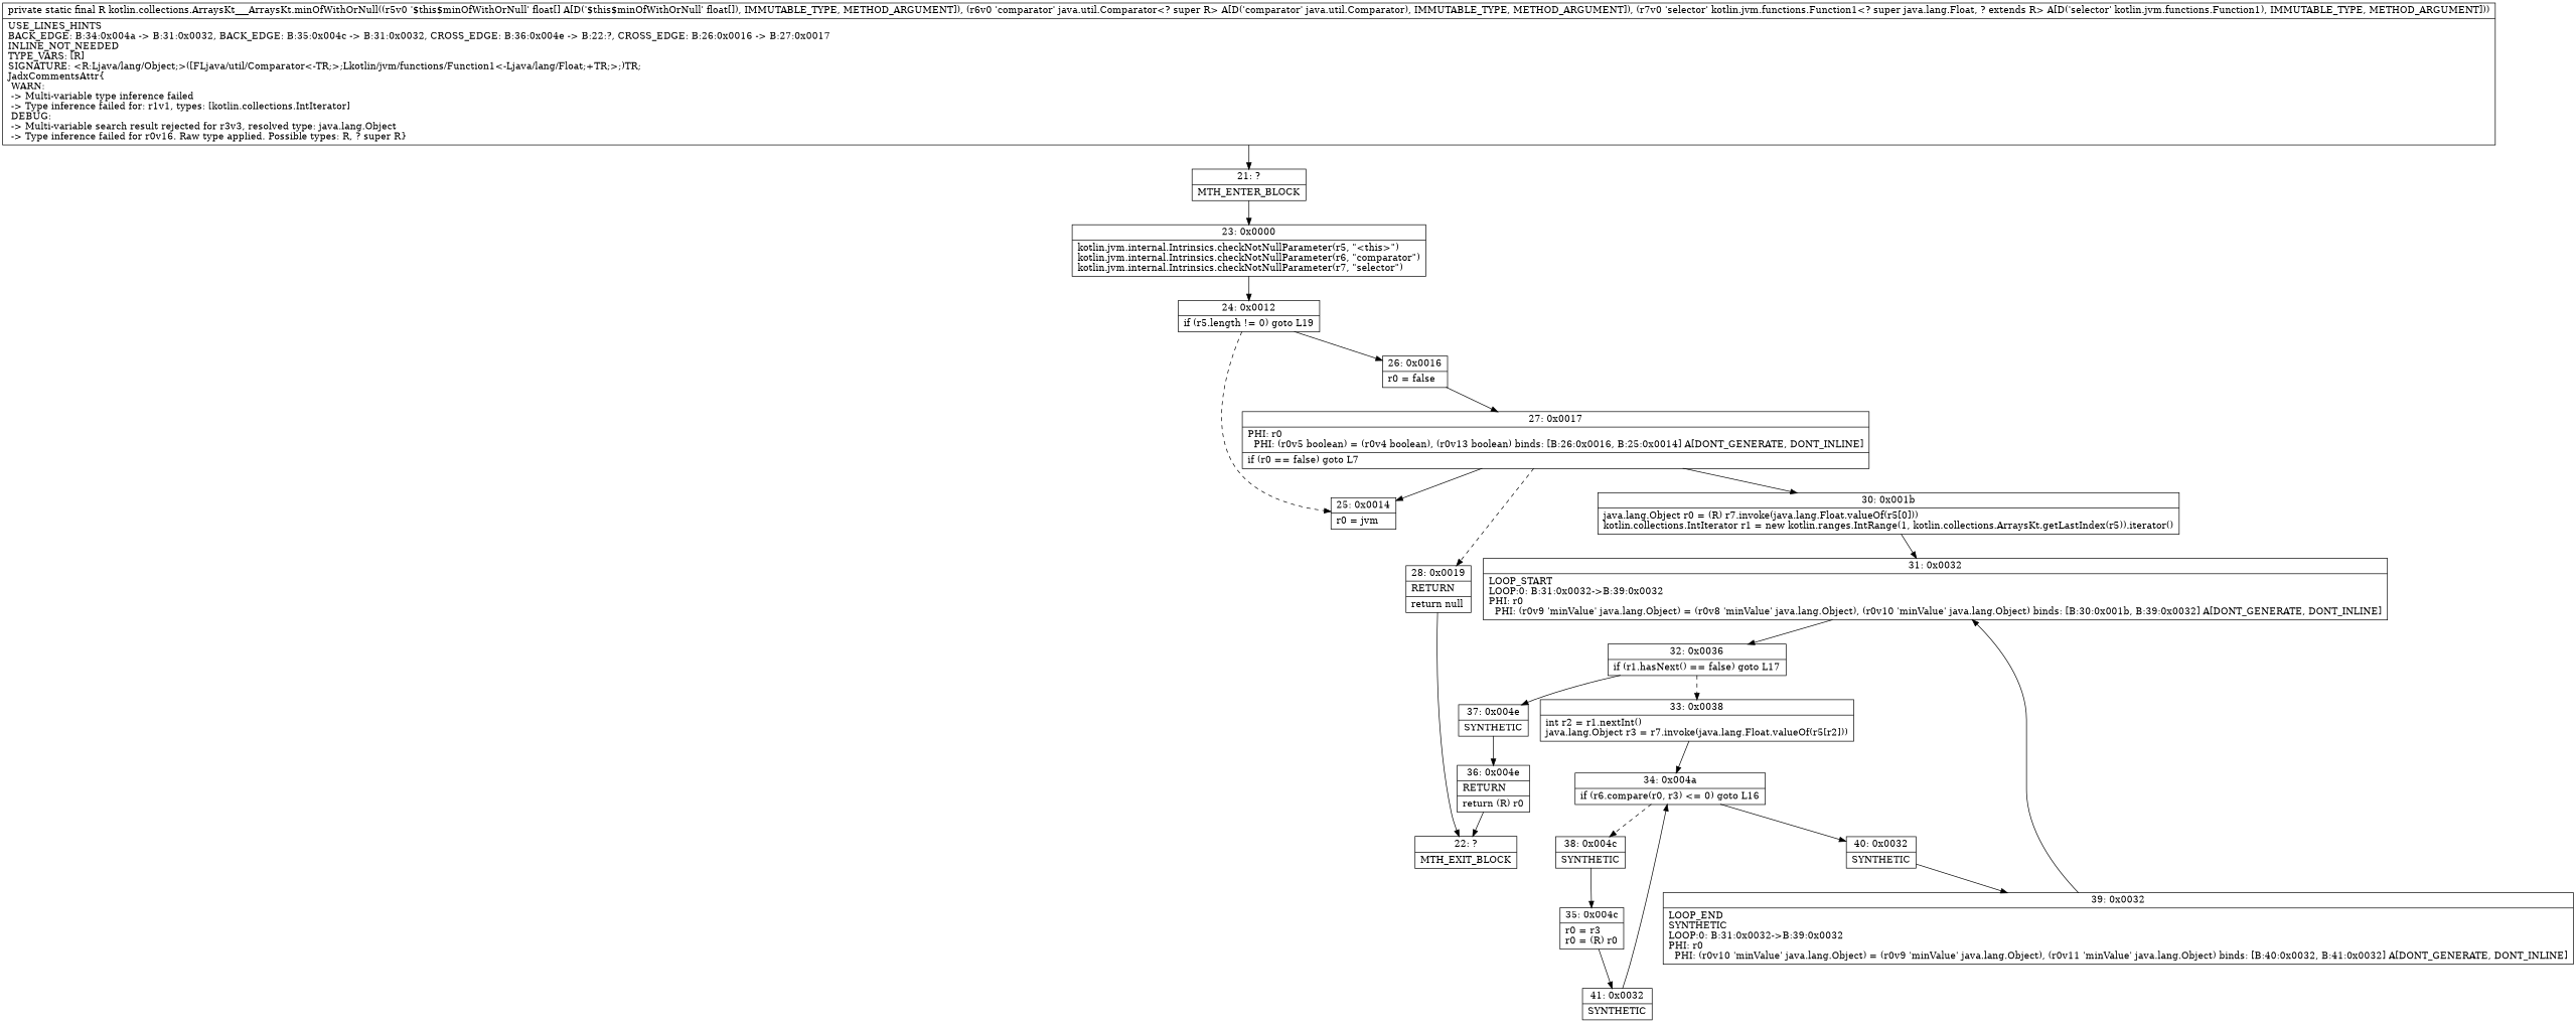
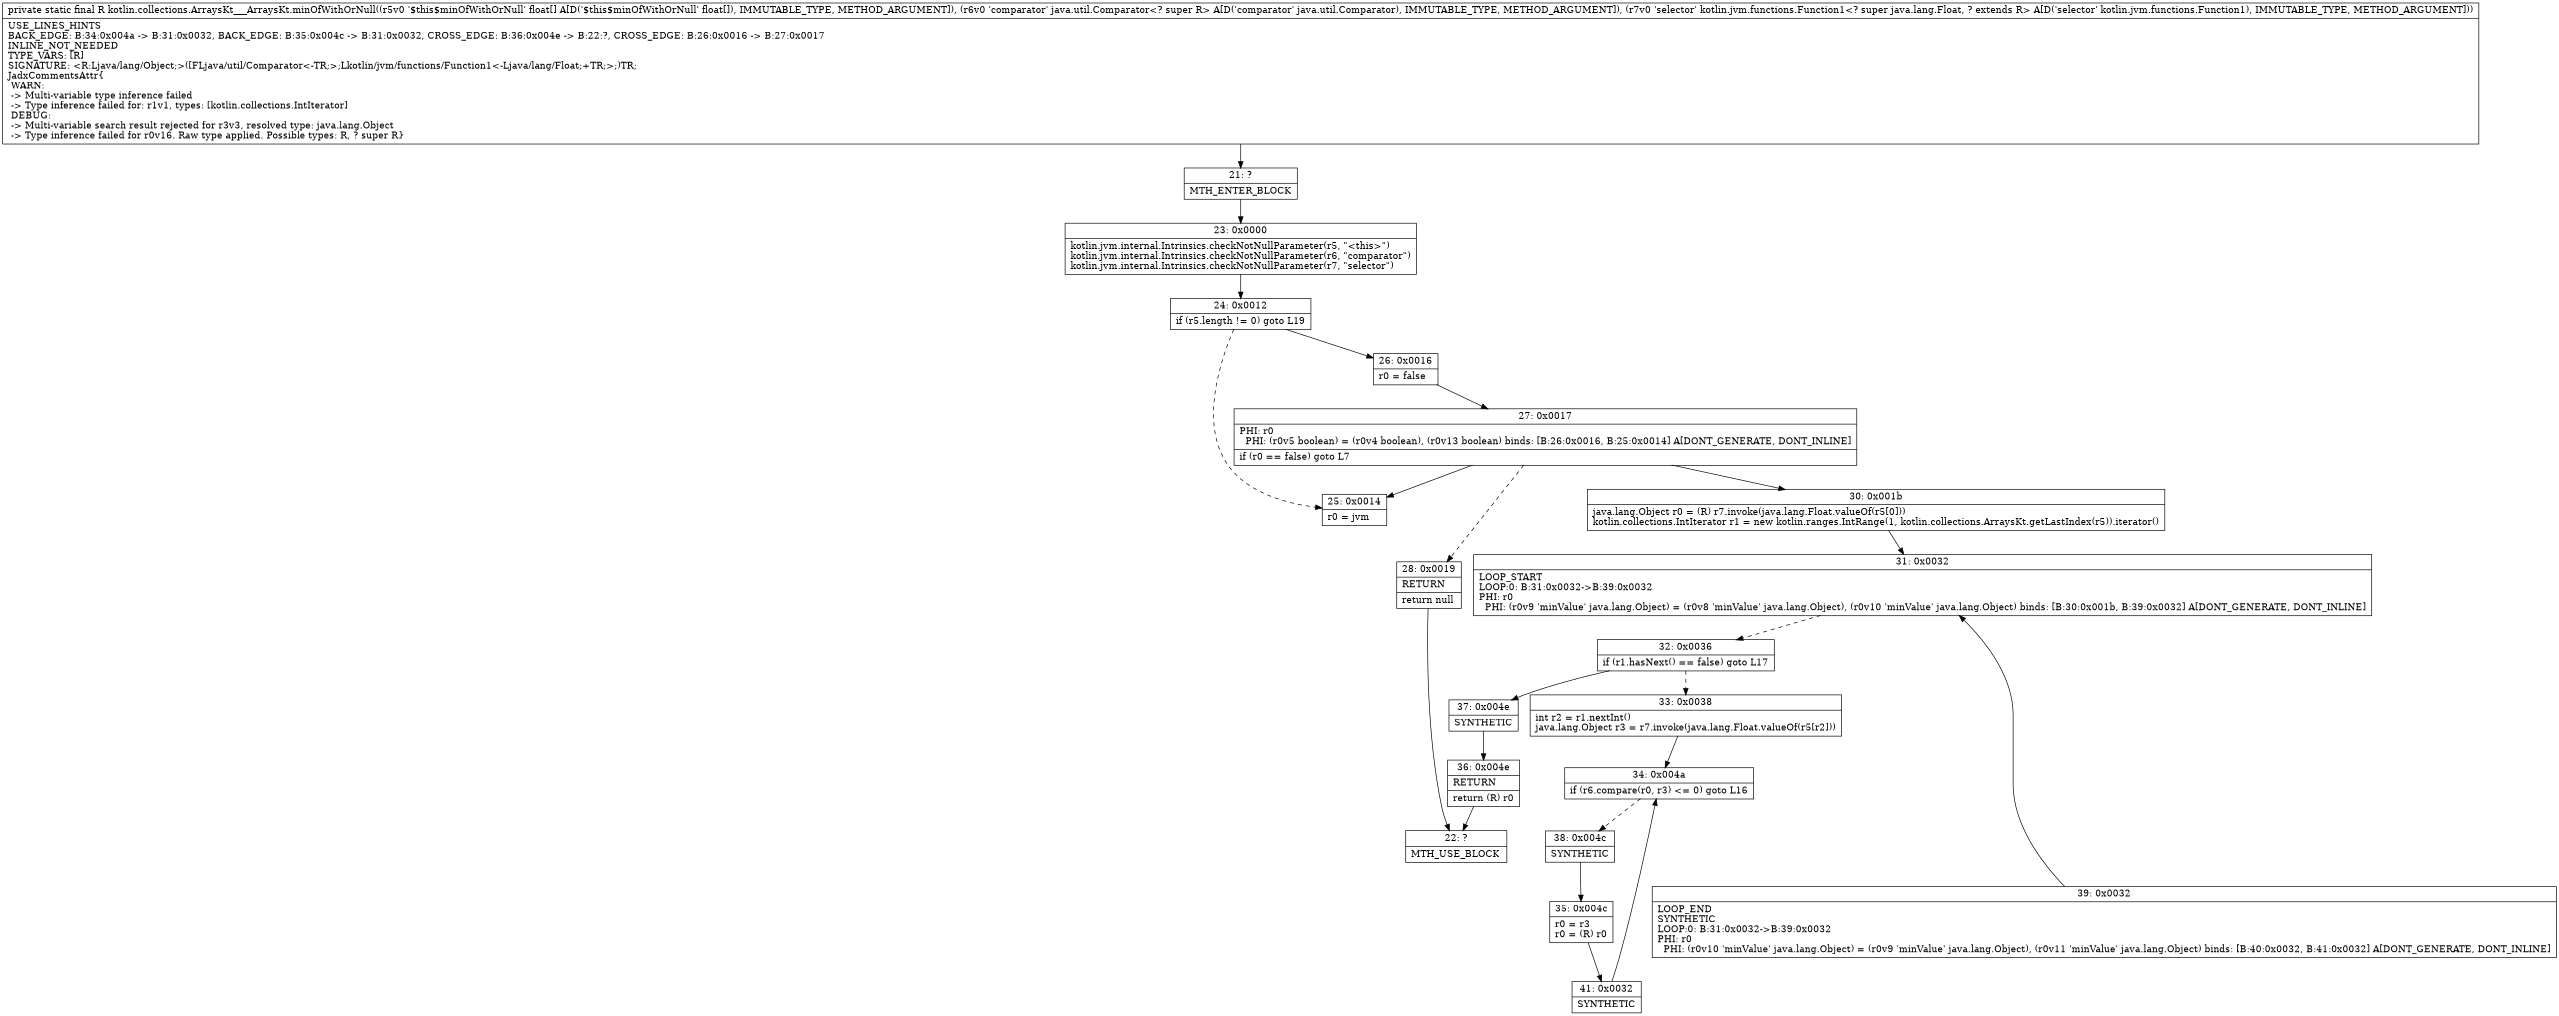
  digraph {
    node [shape=record]
    n1 [label="{21\:\ ?|MTH_ENTER_BLOCK\l}"]
    n2 [label="{23\:\ 0x0000|kotlin.jvm.internal.Intrinsics.checkNotNullParameter(r5, \"\<this\>\")\lkotlin.jvm.internal.Intrinsics.checkNotNullParameter(r6, \"comparator\")\lkotlin.jvm.internal.Intrinsics.checkNotNullParameter(r7, \"selector\")\l}"]
    n3 [label="{24\:\ 0x0012|if (r5.length != 0) goto L19\l}"]
    n4 [label="{25\:\ 0x0014|r0 = jvm\l}"]
    n5 [label="{26\:\ 0x0016|r0 = false\l}"]
    n6 [label="{27\:\ 0x0017|PHI: r0 \l  PHI: (r0v5 boolean) = (r0v4 boolean), (r0v13 boolean) binds: [B:26:0x0016, B:25:0x0014] A[DONT_GENERATE, DONT_INLINE]\l|if (r0 == false) goto L7\l}"]
    n7 [label="{28\:\ 0x0019|RETURN\l|return null\l}"]
    n8 [label="{30\:\ 0x001b|java.lang.Object r0 = (R) r7.invoke(java.lang.Float.valueOf(r5[0]))\lkotlin.collections.IntIterator r1 = new kotlin.ranges.IntRange(1, kotlin.collections.ArraysKt.getLastIndex(r5)).iterator()\l}"]
-   n9 [label="{22\:\ ?|MTH_EXIT_BLOCK\l}"]
+   n9 [label="{22\:\ ?|MTH_USE_BLOCK\l}"]
    n10 [label="{31\:\ 0x0032|LOOP_START\lLOOP:0: B:31:0x0032\-\>B:39:0x0032\lPHI: r0 \l  PHI: (r0v9 'minValue' java.lang.Object) = (r0v8 'minValue' java.lang.Object), (r0v10 'minValue' java.lang.Object) binds: [B:30:0x001b, B:39:0x0032] A[DONT_GENERATE, DONT_INLINE]\l}"]
    n11 [label="{32\:\ 0x0036|if (r1.hasNext() == false) goto L17\l}"]
    n12 [label="{33\:\ 0x0038|int r2 = r1.nextInt()\ljava.lang.Object r3 = r7.invoke(java.lang.Float.valueOf(r5[r2]))\l}"]
    n13 [label="{37\:\ 0x004e|SYNTHETIC\l}"]
    n14 [label="{34\:\ 0x004a|if (r6.compare(r0, r3) \<= 0) goto L16\l}"]
    n15 [label="{36\:\ 0x004e|RETURN\l|return (R) r0\l}"]
    n16 [label="{38\:\ 0x004c|SYNTHETIC\l}"]
-   n17 [label="{40\:\ 0x0032|SYNTHETIC\l}"]
    n18 [label="{35\:\ 0x004c|r0 = r3\lr0 = (R) r0\l}"]
    n19 [label="{39\:\ 0x0032|LOOP_END\lSYNTHETIC\lLOOP:0: B:31:0x0032\-\>B:39:0x0032\lPHI: r0 \l  PHI: (r0v10 'minValue' java.lang.Object) = (r0v9 'minValue' java.lang.Object), (r0v11 'minValue' java.lang.Object) binds: [B:40:0x0032, B:41:0x0032] A[DONT_GENERATE, DONT_INLINE]\l}"]
    n20 [label="{41\:\ 0x0032|SYNTHETIC\l}"]
    n21 [label="{private static final R kotlin.collections.ArraysKt___ArraysKt.minOfWithOrNull((r5v0 '$this$minOfWithOrNull' float[] A[D('$this$minOfWithOrNull' float[]), IMMUTABLE_TYPE, METHOD_ARGUMENT]), (r6v0 'comparator' java.util.Comparator\<? super R\> A[D('comparator' java.util.Comparator), IMMUTABLE_TYPE, METHOD_ARGUMENT]), (r7v0 'selector' kotlin.jvm.functions.Function1\<? super java.lang.Float, ? extends R\> A[D('selector' kotlin.jvm.functions.Function1), IMMUTABLE_TYPE, METHOD_ARGUMENT]))  | USE_LINES_HINTS\lBACK_EDGE: B:34:0x004a \-\> B:31:0x0032, BACK_EDGE: B:35:0x004c \-\> B:31:0x0032, CROSS_EDGE: B:36:0x004e \-\> B:22:?, CROSS_EDGE: B:26:0x0016 \-\> B:27:0x0017\lINLINE_NOT_NEEDED\lTYPE_VARS: [R]\lSIGNATURE: \<R:Ljava\/lang\/Object;\>([FLjava\/util\/Comparator\<\-TR;\>;Lkotlin\/jvm\/functions\/Function1\<\-Ljava\/lang\/Float;+TR;\>;)TR;\lJadxCommentsAttr\{\l WARN: \l \-\> Multi\-variable type inference failed\l \-\> Type inference failed for: r1v1, types: [kotlin.collections.IntIterator]\l DEBUG: \l \-\> Multi\-variable search result rejected for r3v3, resolved type: java.lang.Object\l \-\> Type inference failed for r0v16. Raw type applied. Possible types: R, ? super R\}\l}"]
    n1 -> n2
    n2 -> n3
    n3 -> n4 [style=dashed]
    n3 -> n5
    n5 -> n6
    n6 -> n4
    n6 -> n7 [style=dashed]
    n6 -> n8
    n7 -> n9
    n8 -> n10
-   n10 -> n11
+   n10 -> n11 [style=dashed]
    n11 -> n12 [style=dashed]
    n11 -> n13
    n12 -> n14
    n13 -> n15
    n14 -> n16 [style=dashed]
-   n14 -> n17
    n15 -> n9
    n16 -> n18
-   n17 -> n19
    n18 -> n20
    n19 -> n10
    n20 -> n14
    n21 -> n1
  }
